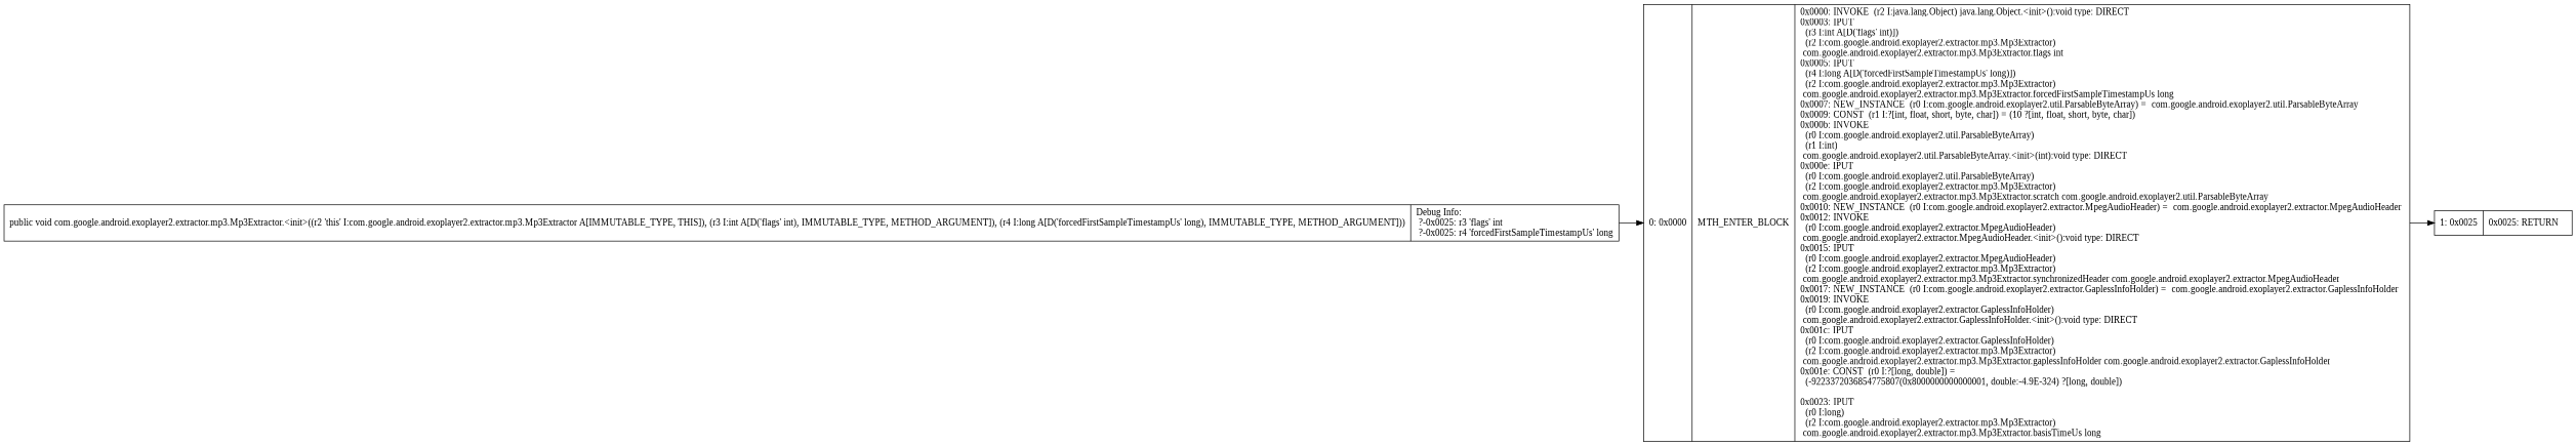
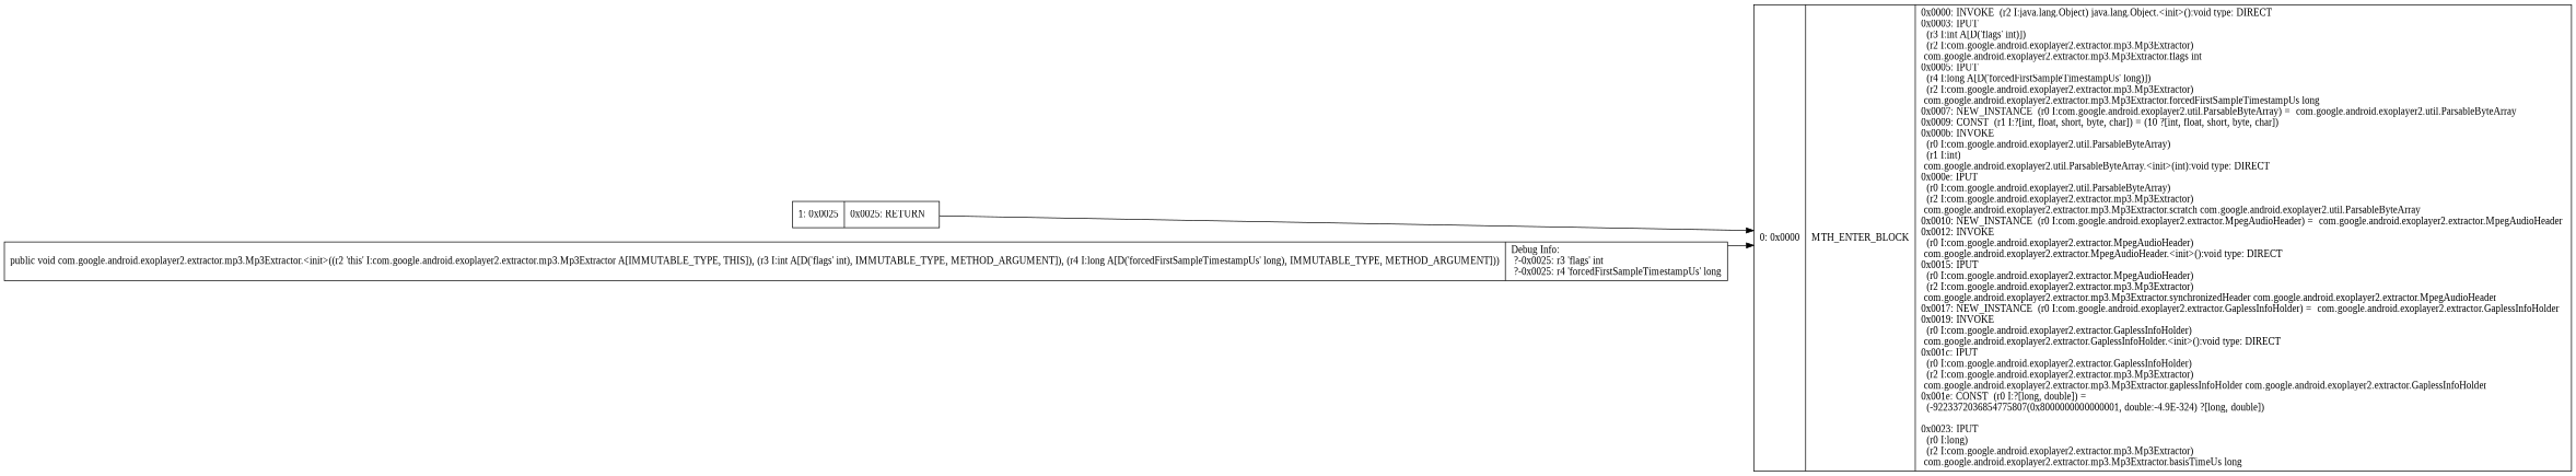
  digraph {
    rankdir=LR
    fontname="Liberation Serif"
    node [shape=record fontname="Liberation Serif"]
    edge [fontname="Liberation Serif"]
    n1 [label="{0\:\ 0x0000|MTH_ENTER_BLOCK\l|0x0000: INVOKE  (r2 I:java.lang.Object) java.lang.Object.\<init\>():void type: DIRECT \l0x0003: IPUT  \l  (r3 I:int A[D('flags' int)])\l  (r2 I:com.google.android.exoplayer2.extractor.mp3.Mp3Extractor)\l com.google.android.exoplayer2.extractor.mp3.Mp3Extractor.flags int \l0x0005: IPUT  \l  (r4 I:long A[D('forcedFirstSampleTimestampUs' long)])\l  (r2 I:com.google.android.exoplayer2.extractor.mp3.Mp3Extractor)\l com.google.android.exoplayer2.extractor.mp3.Mp3Extractor.forcedFirstSampleTimestampUs long \l0x0007: NEW_INSTANCE  (r0 I:com.google.android.exoplayer2.util.ParsableByteArray) =  com.google.android.exoplayer2.util.ParsableByteArray \l0x0009: CONST  (r1 I:?[int, float, short, byte, char]) = (10 ?[int, float, short, byte, char]) \l0x000b: INVOKE  \l  (r0 I:com.google.android.exoplayer2.util.ParsableByteArray)\l  (r1 I:int)\l com.google.android.exoplayer2.util.ParsableByteArray.\<init\>(int):void type: DIRECT \l0x000e: IPUT  \l  (r0 I:com.google.android.exoplayer2.util.ParsableByteArray)\l  (r2 I:com.google.android.exoplayer2.extractor.mp3.Mp3Extractor)\l com.google.android.exoplayer2.extractor.mp3.Mp3Extractor.scratch com.google.android.exoplayer2.util.ParsableByteArray \l0x0010: NEW_INSTANCE  (r0 I:com.google.android.exoplayer2.extractor.MpegAudioHeader) =  com.google.android.exoplayer2.extractor.MpegAudioHeader \l0x0012: INVOKE  \l  (r0 I:com.google.android.exoplayer2.extractor.MpegAudioHeader)\l com.google.android.exoplayer2.extractor.MpegAudioHeader.\<init\>():void type: DIRECT \l0x0015: IPUT  \l  (r0 I:com.google.android.exoplayer2.extractor.MpegAudioHeader)\l  (r2 I:com.google.android.exoplayer2.extractor.mp3.Mp3Extractor)\l com.google.android.exoplayer2.extractor.mp3.Mp3Extractor.synchronizedHeader com.google.android.exoplayer2.extractor.MpegAudioHeader \l0x0017: NEW_INSTANCE  (r0 I:com.google.android.exoplayer2.extractor.GaplessInfoHolder) =  com.google.android.exoplayer2.extractor.GaplessInfoHolder \l0x0019: INVOKE  \l  (r0 I:com.google.android.exoplayer2.extractor.GaplessInfoHolder)\l com.google.android.exoplayer2.extractor.GaplessInfoHolder.\<init\>():void type: DIRECT \l0x001c: IPUT  \l  (r0 I:com.google.android.exoplayer2.extractor.GaplessInfoHolder)\l  (r2 I:com.google.android.exoplayer2.extractor.mp3.Mp3Extractor)\l com.google.android.exoplayer2.extractor.mp3.Mp3Extractor.gaplessInfoHolder com.google.android.exoplayer2.extractor.GaplessInfoHolder \l0x001e: CONST  (r0 I:?[long, double]) = \l  (\-9223372036854775807(0x8000000000000001, double:\-4.9E\-324) ?[long, double])\l \l0x0023: IPUT  \l  (r0 I:long)\l  (r2 I:com.google.android.exoplayer2.extractor.mp3.Mp3Extractor)\l com.google.android.exoplayer2.extractor.mp3.Mp3Extractor.basisTimeUs long \l}"]
    n2 [label="{1\:\ 0x0025|0x0025: RETURN   \l}"]
    n3 [label="{public void com.google.android.exoplayer2.extractor.mp3.Mp3Extractor.\<init\>((r2 'this' I:com.google.android.exoplayer2.extractor.mp3.Mp3Extractor A[IMMUTABLE_TYPE, THIS]), (r3 I:int A[D('flags' int), IMMUTABLE_TYPE, METHOD_ARGUMENT]), (r4 I:long A[D('forcedFirstSampleTimestampUs' long), IMMUTABLE_TYPE, METHOD_ARGUMENT]))  | Debug Info:\l  ?\-0x0025: r3 'flags' int\l  ?\-0x0025: r4 'forcedFirstSampleTimestampUs' long\l}"]
-   n1 -> n2
+   n2 -> n1
    n3 -> n1
  }
